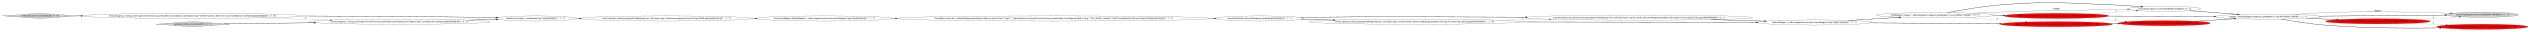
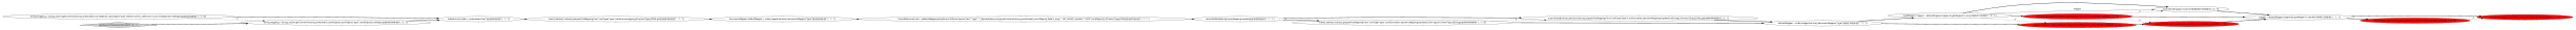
  digraph {
    fontname="Noto Sans"
    rankdir=LR
    node [fillcolor=white fontname="Noto Sans" shape=ellipse style=filled]
    edge [fontname="Noto Sans" style=bold]
    n1 [label="mapper = defaultMapper.mappers().getMapper(\"s_double\")@@@13@@@['1', '1', '1']"]
-   n2 [fillcolor=lightgray label="assertThat(mapper,instanceOf())@@@14@@@['0', '0', '1']"]
    n3 [fillcolor=red label="assertThat(mapper.fieldType().typeName(),equalTo(\"float\"))@@@14@@@['1', '0', '0']"]
    n4 [fillcolor=red label="assertThat(mapper.typeName(),equalTo(\"float\"))@@@14@@@['0', '1', '0']"]
    n5 [label="FieldMapper mapper = defaultMapper.mappers().getMapper(\"s_long\")@@@11@@@['1', '0', '1']"]
    n6 [fillcolor=red label="Mapper mapper = defaultMapper.mappers().getMapper(\"s_long\")@@@11@@@['0', '1', '0']"]
    n7 [label="assertThat(mapper,instanceOf())@@@12@@@['0', '0', '1']"]
    n8 [fillcolor=red label="assertThat(mapper.fieldType().typeName(),equalTo(\"long\"))@@@12@@@['1', '0', '0']"]
    n9 [fillcolor=red label="assertThat(mapper.typeName(),equalTo(\"long\"))@@@12@@@['0', '1', '0']"]
    n10 [label="client().admin().indices().preparePutMapping(\"test\").setType(\"type\").setSource(mapping,XContentType.JSON).get()@@@5@@@['1', '1', '1']"]
    n11 [label="DocumentMapper defaultMapper = index.mapperService().documentMapper(\"type\")@@@6@@@['1', '1', '1']"]
    n12 [label="ParsedDocument doc = defaultMapper.parse(SourceToParse.source(\"test\",\"type\",\"1\",BytesReference.bytes(XContentFactory.jsonBuilder().startObject().field(\"s_long\",\"100\").field(\"s_double\",\"100.0\").endObject()),XContentType.JSON))@@@7@@@['1', '1', '1']"]
-   n13 [fillcolor=lightgray label="testNumericDetectionEnabled['0', '1', '0']" shape=diamond]
    n14 [label="String mapping = Strings.toString(XContentFactory.jsonBuilder().startObject().startObject(\"type\").field(\"numeric_detection\",true).endObject().endObject())@@@3@@@['1', '1', '0']"]
    n15 [label="String mapping = Strings.toString(XContentFactory.jsonBuilder().startObject().startObject(\"type\").endObject().endObject())@@@3@@@['0', '0', '1']"]
    n16 [label="IndexService index = createIndex(\"test\")@@@4@@@['1', '1', '1']"]
    n17 [label="assertNotNull(doc.dynamicMappingsUpdate())@@@8@@@['1', '1', '1']"]
    n18 [label="assertAcked(client().admin().indices().preparePutMapping(\"test\").setType(\"type\").setSource(doc.dynamicMappingsUpdate().toString(),XContentType.JSON).get())@@@9@@@['0', '0', '1']"]
    n19 [label="client().admin().indices().preparePutMapping(\"test\").setType(\"type\").setSource(doc.dynamicMappingsUpdate().toString(),XContentType.JSON).get()@@@9@@@['1', '1', '0']"]
    n20 [fillcolor=lightgray label="testNumericDetectionDefault['0', '0', '1']" shape=diamond]
    n21 [label="defaultMapper = index.mapperService().documentMapper(\"type\")@@@10@@@['1', '1', '1']"]
-   n1 -> n2 [label=mapper style=solid]
-   n1 -> n2
    n1 -> n3
    n1 -> n4
-   n3 -> n2 [label=0 style=dashed]
    n3 -> n4 [label=0 style=dashed]
    n5 -> n6 [label=0 style=dashed]
    n5 -> n7
    n5 -> n7 [label=mapper style=solid]
    n5 -> n8
    n6 -> n9
    n7 -> n1
    n8 -> n1
    n8 -> n7 [label=0 style=dashed]
    n8 -> n9 [label=0 style=dashed]
    n9 -> n1
    n10 -> n11
    n11 -> n12
    n12 -> n17
-   n13 -> n14
    n14 -> n15 [label=0 style=dashed]
    n14 -> n16
    n15 -> n16
    n16 -> n10
    n17 -> n18
    n17 -> n19
    n18 -> n21
    n19 -> n18 [label=0 style=dashed]
    n19 -> n21
    n20 -> n15
    n21 -> n5
    n21 -> n6
  }
